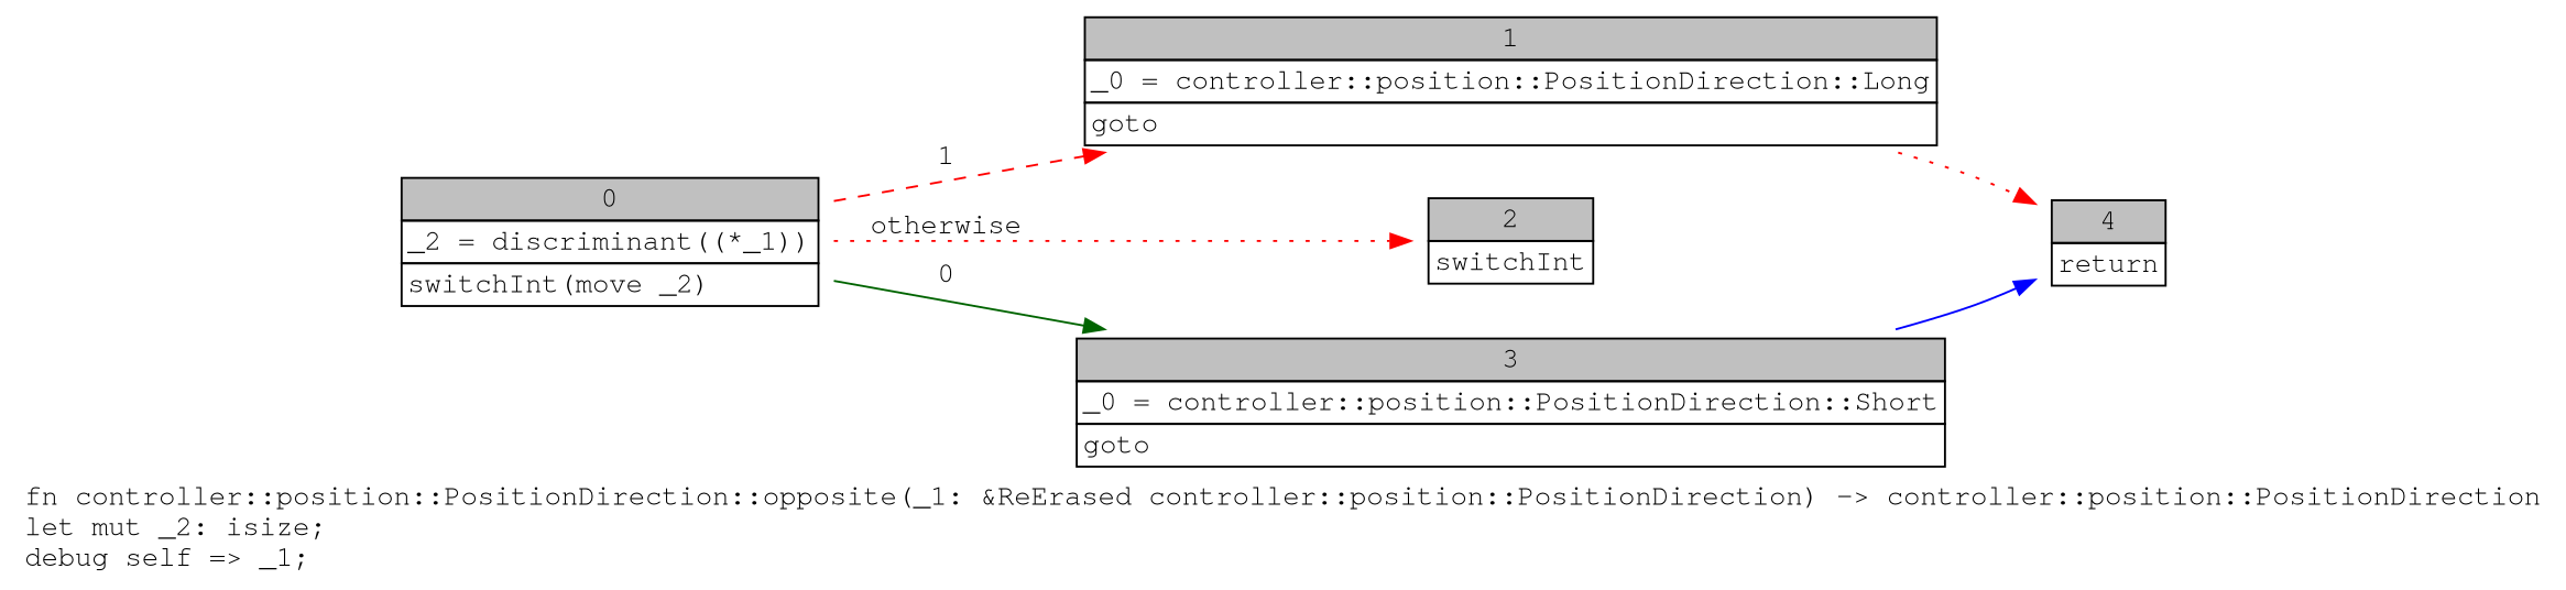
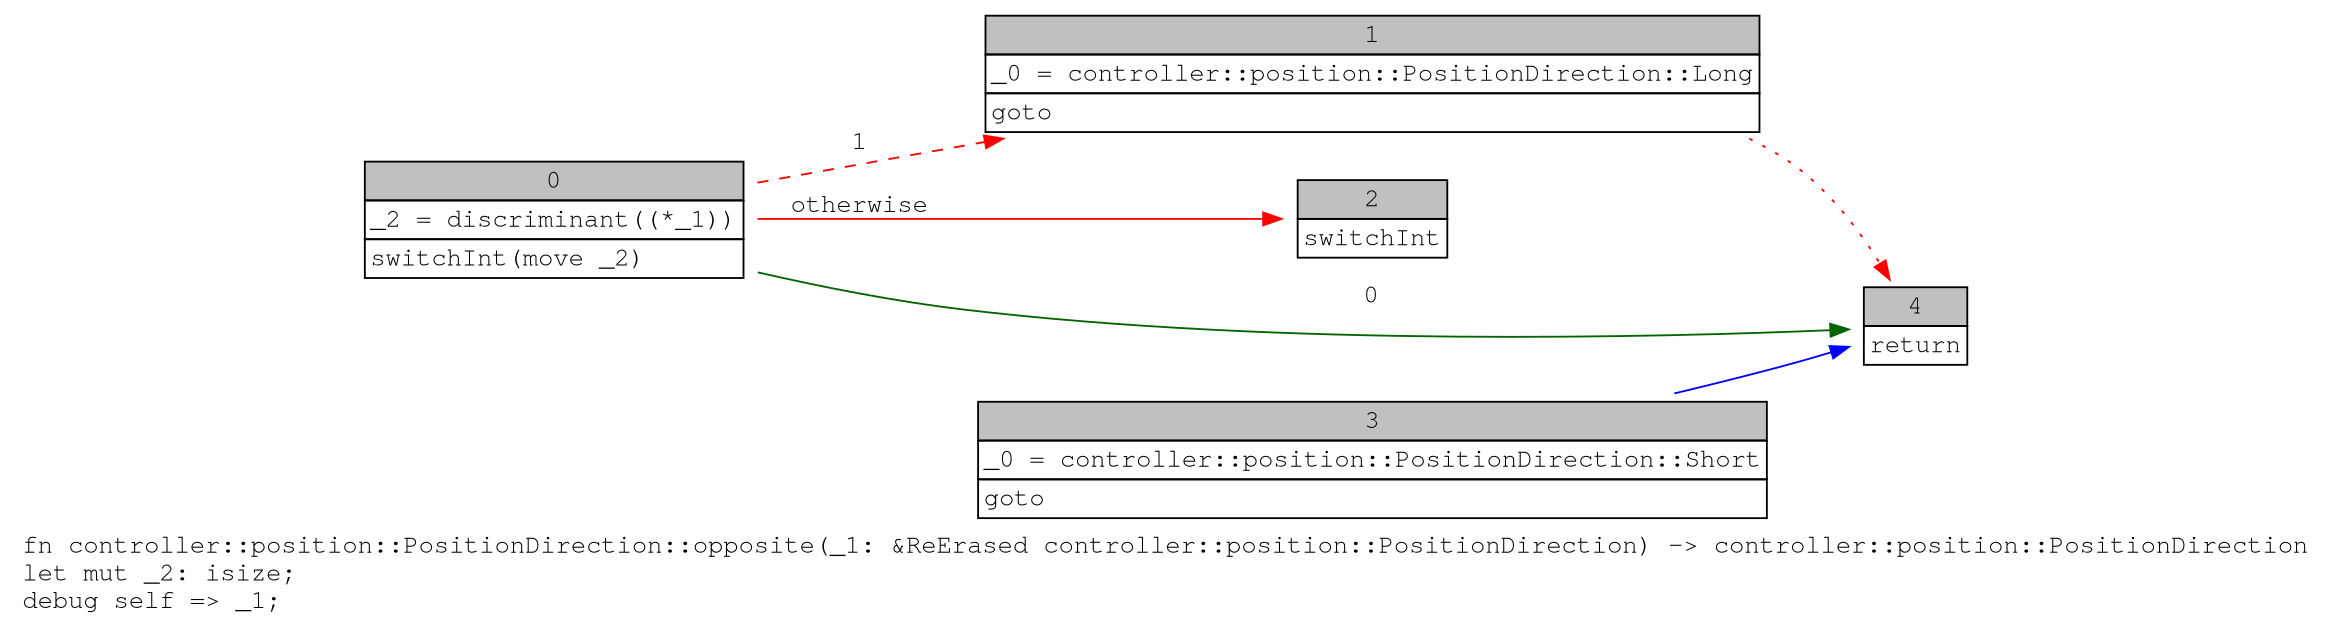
  digraph {
    fontname="Courier, monospace"
    label=<fn controller::position::PositionDirection::opposite(_1: &amp;ReErased controller::position::PositionDirection) -&gt; controller::position::PositionDirection<br align="left"/>let mut _2: isize;<br align="left"/>debug self =&gt; _1;<br align="left"/>>
    rankdir=LR
    node [fontname="Courier, monospace" shape=none]
    edge [color=red fontname="Courier, monospace" style=dotted]
    n1 [label=<<table border="0" cellborder="1" cellspacing="0"><tr><td bgcolor="gray" align="center" colspan="1">0</td></tr><tr><td align="left" balign="left">_2 = discriminant((*_1))<br/></td></tr><tr><td align="left">switchInt(move _2)</td></tr></table>>]
    n2 [label=<<table border="0" cellborder="1" cellspacing="0"><tr><td bgcolor="gray" align="center" colspan="1">1</td></tr><tr><td align="left" balign="left">_0 = controller::position::PositionDirection::Long<br/></td></tr><tr><td align="left">goto</td></tr></table>>]
    n3 [label=<<table border="0" cellborder="1" cellspacing="0"><tr><td bgcolor="gray" align="center" colspan="1">2</td></tr><tr><td align="left">switchInt</td></tr></table>>]
    n4 [label=<<table border="0" cellborder="1" cellspacing="0"><tr><td bgcolor="gray" align="center" colspan="1">3</td></tr><tr><td align="left" balign="left">_0 = controller::position::PositionDirection::Short<br/></td></tr><tr><td align="left">goto</td></tr></table>>]
    n5 [label=<<table border="0" cellborder="1" cellspacing="0"><tr><td bgcolor="gray" align="center" colspan="1">4</td></tr><tr><td align="left">return</td></tr></table>>]
    n1 -> n2 [label=1 style=dashed]
-   n1 -> n3 [label=otherwise]
-   n1 -> n4 [color=darkgreen label=0 style=solid]
+   n1 -> n3 [label=otherwise style=solid]
+   n1 -> n5 [color=darkgreen label=0 style=solid]
    n2 -> n5
    n4 -> n5 [color=blue style=solid]
  }
